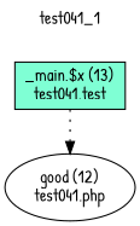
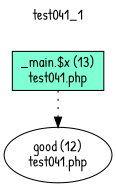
  digraph {
    label=test041_1
    labelloc=t
    fontname="Patrick Hand"
    node [style=filled fontname="Patrick Hand"]
-   n1 [label="_main.$x (13)\ntest041.test" shape=box fillcolor=aquamarine]
+   n1 [label="_main.$x (13)\ntest041.php" shape=box fillcolor=aquamarine]
    n2 [label="good (12)\ntest041.php" shape=ellipse fillcolor=white]
    n1 -> n2 [style=dotted fontname="Patrick Hand"]
  }
